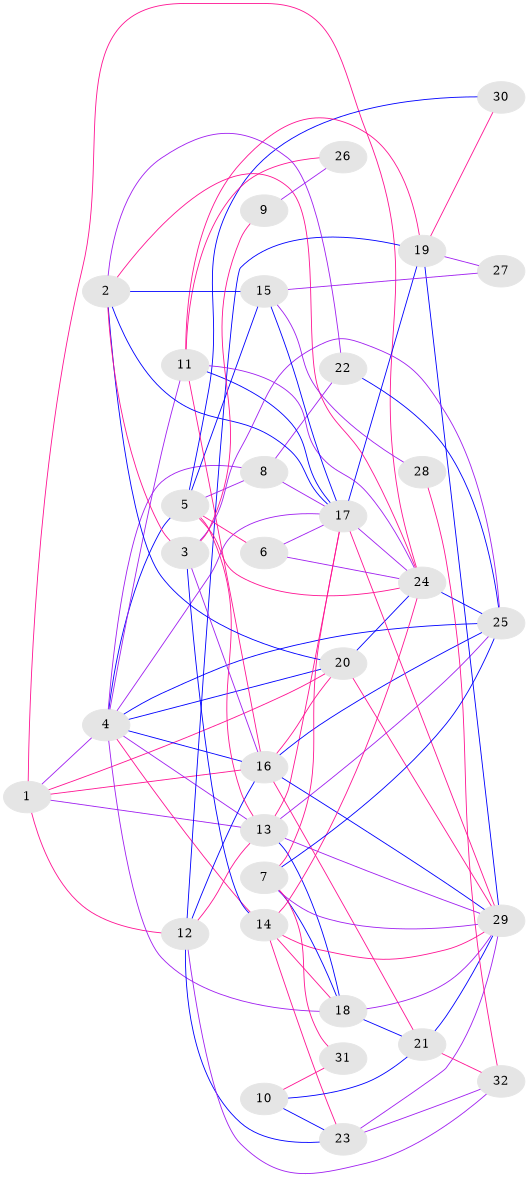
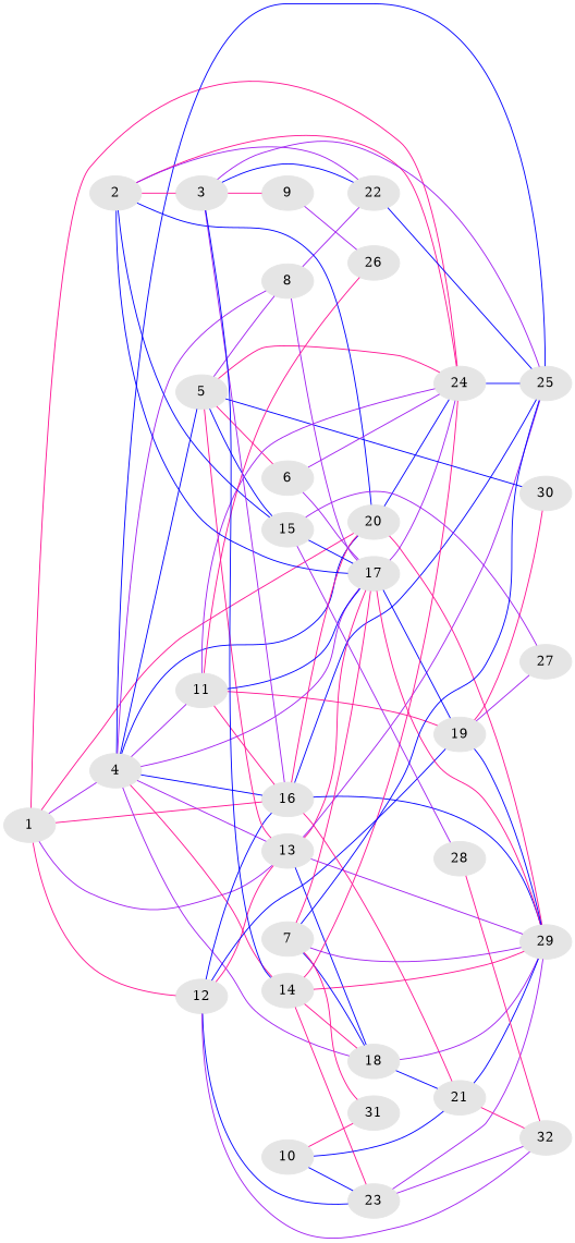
  graph {
    rankdir=LR
    node [color=gray90 style=filled]
    edge [color=deeppink weight=1.0]
    1
    4
    12
    13
    16
    20
    24
    17
    14
    25
    5
    8
    11
    18
    23
    19
    32
    29
    21
    2
    3
    15
    22
    9
    27
    28
    26
    6
    30
    7
    31
    10
    1 -- 4 [color=purple]
    1 -- 12
    1 -- 13 [color=purple]
    1 -- 16
    1 -- 20
    1 -- 24
    4 -- 13 [color=purple]
    4 -- 16 [color=blue weight=4.0]
    4 -- 20 [color=blue]
    4 -- 17 [color=purple]
    4 -- 14 [weight=3.0]
    4 -- 25 [color=blue]
    4 -- 5 [color=blue]
    4 -- 8 [color=purple]
    4 -- 11 [color=purple weight=2.0]
    4 -- 18 [color=purple]
    12 -- 13 [weight=2.0]
    12 -- 16 [color=blue weight=3.0]
    12 -- 23 [color=blue]
    12 -- 19 [color=blue]
    12 -- 32 [color=purple]
    13 -- 17
    13 -- 25 [color=purple]
    13 -- 18 [color=blue]
    13 -- 29 [color=purple]
    16 -- 20
    16 -- 25 [color=blue weight=2.0]
    16 -- 29 [color=blue]
    16 -- 21
    20 -- 24 [color=blue]
    20 -- 29
    24 -- 25 [color=blue]
    17 -- 24 [color=purple]
    17 -- 19 [color=blue]
    17 -- 29
    14 -- 24 [weight=2.0]
    14 -- 18
    14 -- 23
    14 -- 29
    5 -- 13
    5 -- 24 [weight=2.0]
    5 -- 8 [color=purple]
    5 -- 15 [color=blue]
    5 -- 6
    5 -- 30 [color=blue]
    8 -- 17 [color=purple]
    8 -- 22 [color=purple]
    11 -- 16
    11 -- 24 [color=purple]
    11 -- 17 [color=blue]
    11 -- 19
    11 -- 26
    18 -- 29 [color=purple]
    18 -- 21 [color=blue]
    23 -- 32 [color=purple]
    23 -- 29 [color=purple]
    19 -- 29 [color=blue]
    19 -- 27 [color=purple]
    19 -- 30
    21 -- 32
    21 -- 29 [color=blue]
    2 -- 20 [color=blue]
    2 -- 24
    2 -- 17 [color=blue]
    2 -- 3
    2 -- 15 [color=blue]
    2 -- 22 [color=purple weight=2.0]
    3 -- 16 [color=purple]
    3 -- 14 [color=blue]
    3 -- 25 [color=purple weight=2.0]
+   3 -- 22 [color=blue]
    3 -- 9 [weight=2.0]
    15 -- 17 [color=blue]
    15 -- 27 [color=purple]
    15 -- 28 [color=purple]
    22 -- 25 [color=blue]
    9 -- 26 [color=purple]
    28 -- 32
    6 -- 24 [color=purple]
    6 -- 17 [color=purple]
    7 -- 17 [weight=2.0]
    7 -- 25 [color=blue]
    7 -- 18 [color=blue]
    7 -- 29 [color=purple]
    7 -- 31
    10 -- 23 [color=blue]
    10 -- 21 [color=blue]
    10 -- 31
  }
